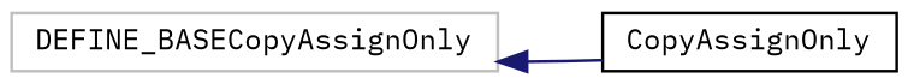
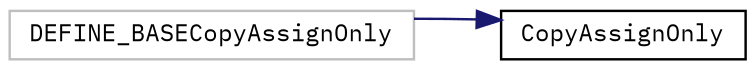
  digraph {
    rankdir=LR
    fontname="IBM Plex Mono"
    node [fillcolor=white fontname="IBM Plex Mono" fontsize=10 shape=record style=filled]
    n1 [color=grey75 height=0.2 label=DEFINE_BASECopyAssignOnly width=0.4]
    n2 [color=black height=0.2 label=CopyAssignOnly width=0.4]
-   n1 -> n2 [color=midnightblue dir=back fontname="IBM Plex Mono" fontsize=10 labelfontname=Helvetica labelfontsize=10 style=solid]
+   n2 -> n1 [color=midnightblue dir=back fontname="IBM Plex Mono" fontsize=10 labelfontname=Helvetica labelfontsize=10 style=solid]
  }
